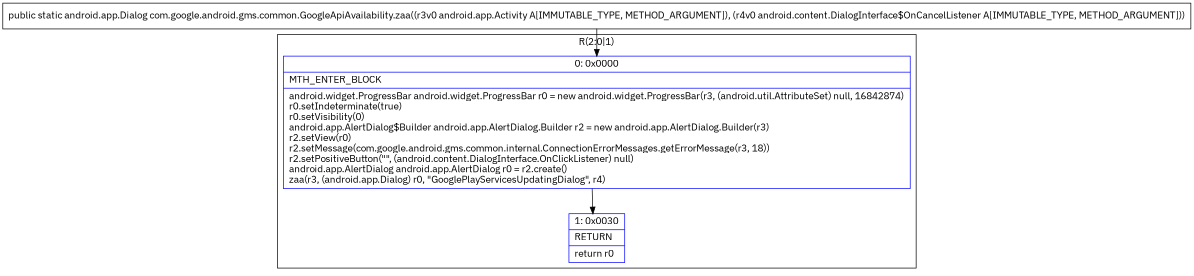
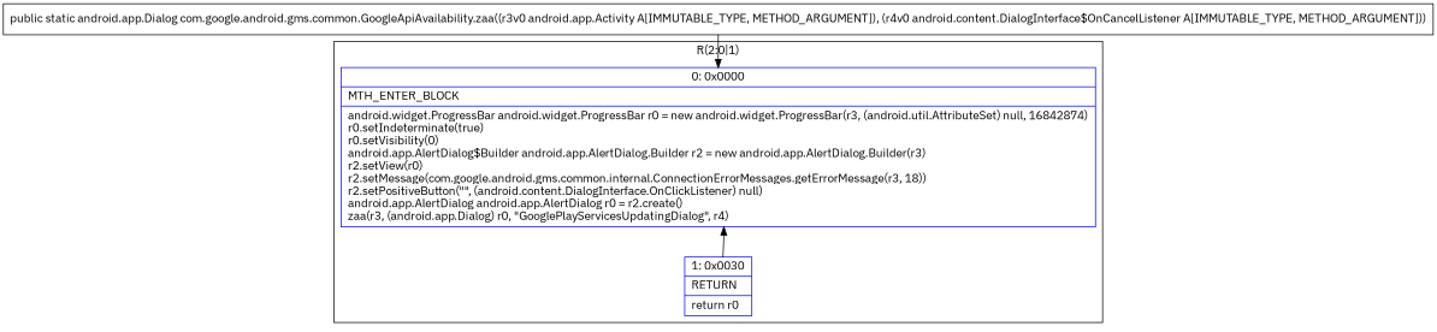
  digraph {
    fontname="IBM Plex Sans"
    node [color=blue shape=record fontname="IBM Plex Sans"]
    edge [fontname="IBM Plex Sans"]
    n1 [label="{0\:\ 0x0000|MTH_ENTER_BLOCK\l|android.widget.ProgressBar android.widget.ProgressBar r0 = new android.widget.ProgressBar(r3, (android.util.AttributeSet) null, 16842874)\lr0.setIndeterminate(true)\lr0.setVisibility(0)\landroid.app.AlertDialog$Builder android.app.AlertDialog.Builder r2 = new android.app.AlertDialog.Builder(r3)\lr2.setView(r0)\lr2.setMessage(com.google.android.gms.common.internal.ConnectionErrorMessages.getErrorMessage(r3, 18))\lr2.setPositiveButton(\"\", (android.content.DialogInterface.OnClickListener) null)\landroid.app.AlertDialog android.app.AlertDialog r0 = r2.create()\lzaa(r3, (android.app.Dialog) r0, \"GooglePlayServicesUpdatingDialog\", r4)\l}"]
    n2 [label="{1\:\ 0x0030|RETURN\l|return r0\l}"]
    n3 [label="{public static android.app.Dialog com.google.android.gms.common.GoogleApiAvailability.zaa((r3v0 android.app.Activity A[IMMUTABLE_TYPE, METHOD_ARGUMENT]), (r4v0 android.content.DialogInterface$OnCancelListener A[IMMUTABLE_TYPE, METHOD_ARGUMENT])) }" color=""]
    subgraph cluster_1 {
      label="R(2:0|1)"
      n1
      n2
    }
-   n1 -> n2
+   n2 -> n1
    n3 -> n1
  }
